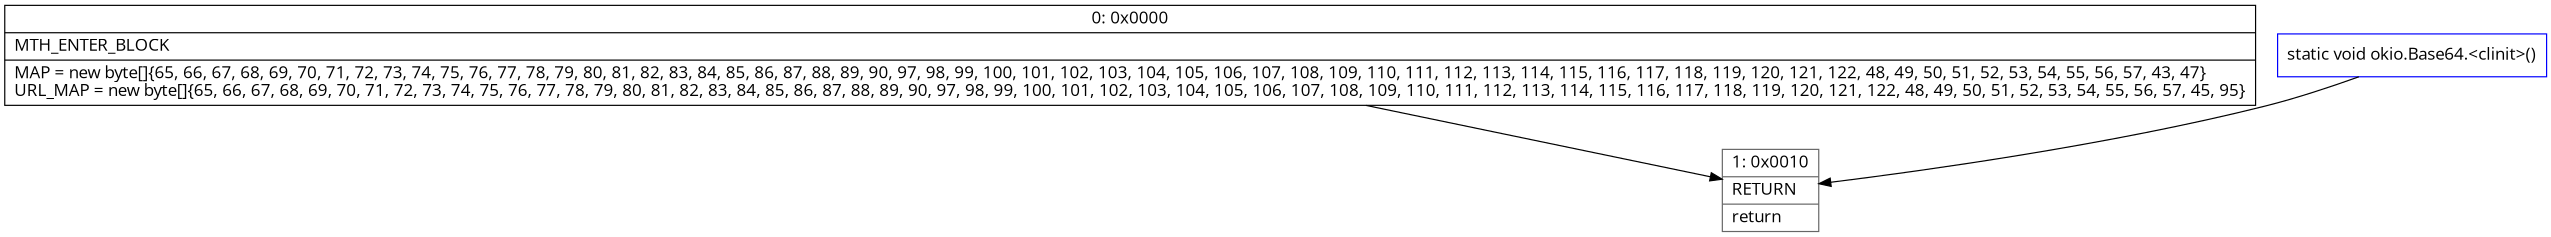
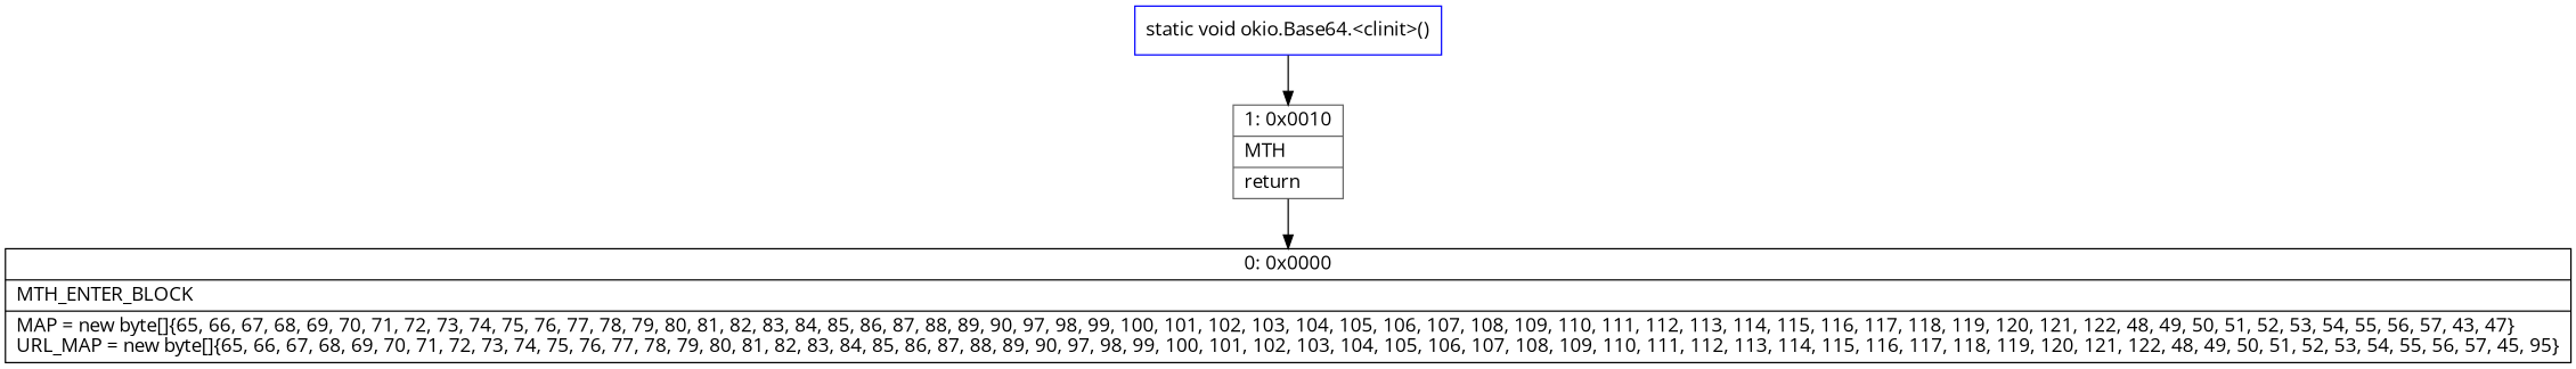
  digraph {
    fontname="Open Sans"
    node [fontname="Open Sans" shape=record]
    edge [fontname="Open Sans"]
    n1 [color=black label="{0\:\ 0x0000|MTH_ENTER_BLOCK\l|MAP = new byte[]\{65, 66, 67, 68, 69, 70, 71, 72, 73, 74, 75, 76, 77, 78, 79, 80, 81, 82, 83, 84, 85, 86, 87, 88, 89, 90, 97, 98, 99, 100, 101, 102, 103, 104, 105, 106, 107, 108, 109, 110, 111, 112, 113, 114, 115, 116, 117, 118, 119, 120, 121, 122, 48, 49, 50, 51, 52, 53, 54, 55, 56, 57, 43, 47\}\lURL_MAP = new byte[]\{65, 66, 67, 68, 69, 70, 71, 72, 73, 74, 75, 76, 77, 78, 79, 80, 81, 82, 83, 84, 85, 86, 87, 88, 89, 90, 97, 98, 99, 100, 101, 102, 103, 104, 105, 106, 107, 108, 109, 110, 111, 112, 113, 114, 115, 116, 117, 118, 119, 120, 121, 122, 48, 49, 50, 51, 52, 53, 54, 55, 56, 57, 45, 95\}\l}"]
-   n2 [color=gray40 label="{1\:\ 0x0010|RETURN\l|return\l}"]
+   n2 [color=gray40 label="{1\:\ 0x0010|MTH\l|return\l}"]
    n3 [color=blue label="{static void okio.Base64.\<clinit\>() }"]
-   n1 -> n2
+   n2 -> n1
    n3 -> n2
  }
